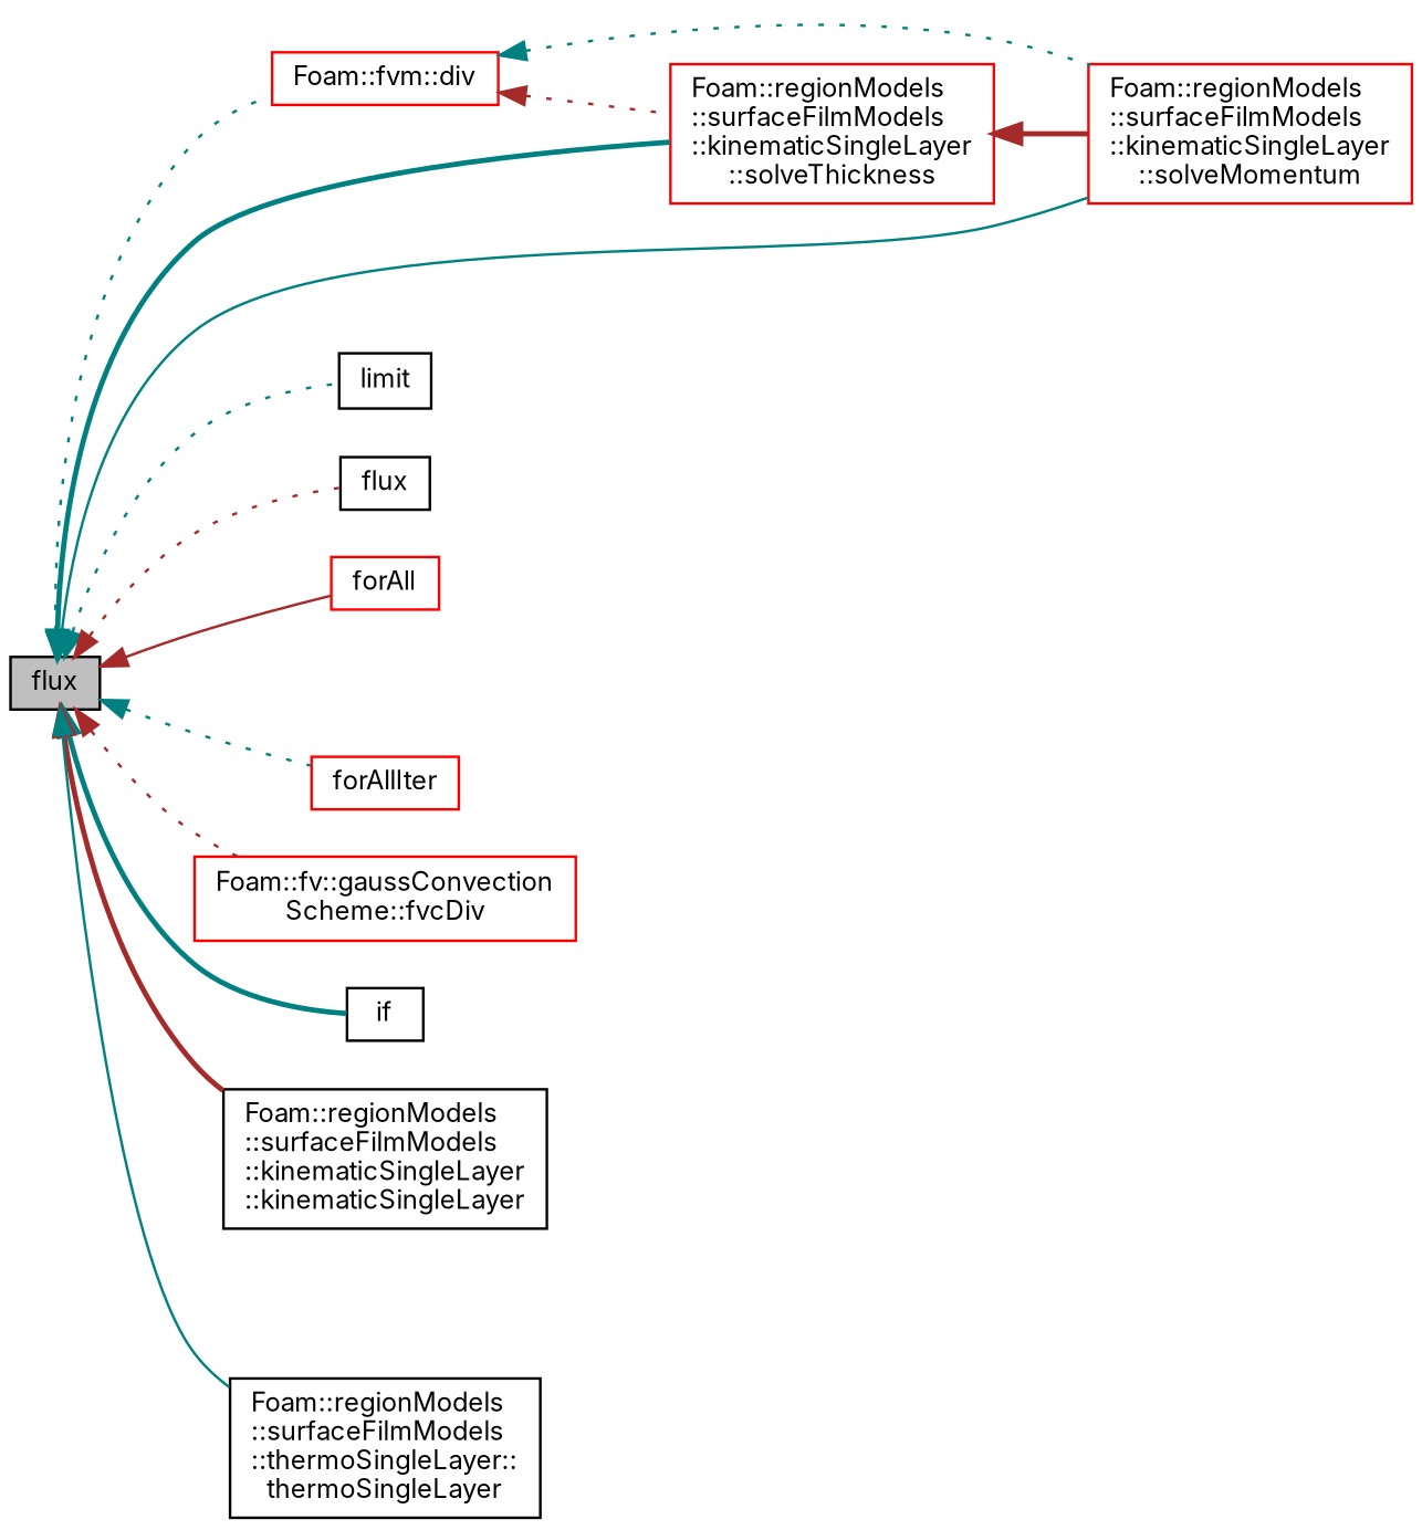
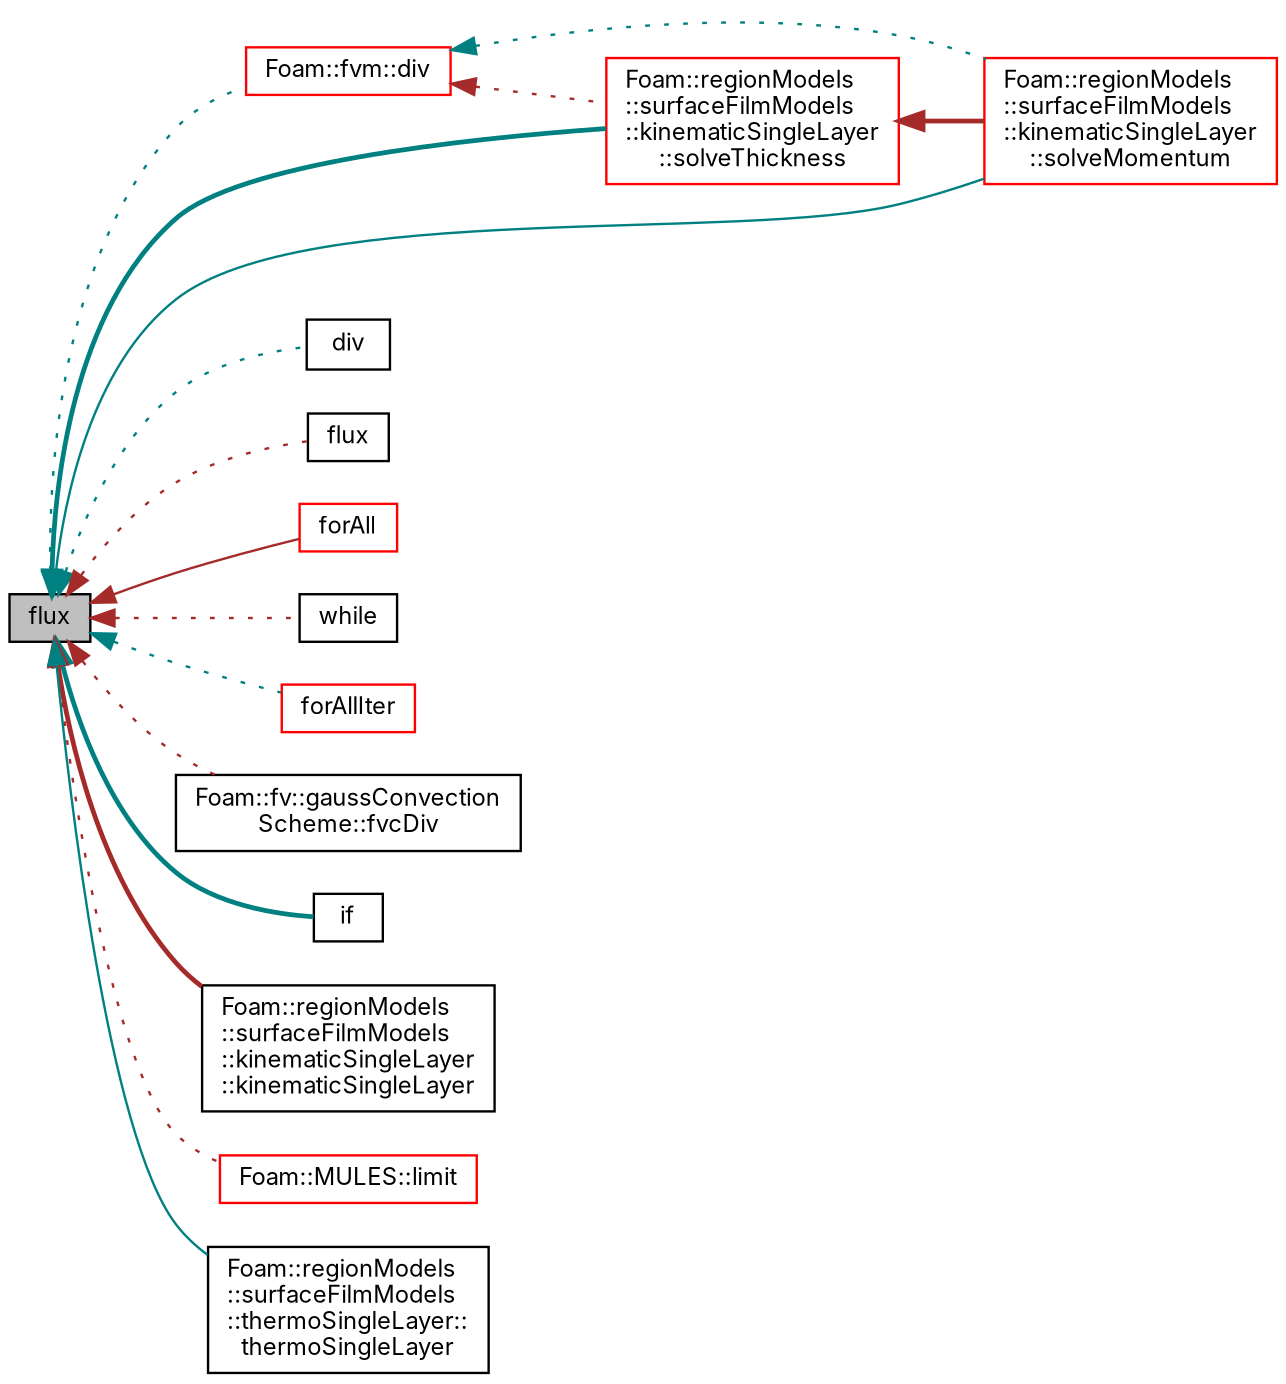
  digraph {
    fontname=Inter
    rankdir=LR
    node [color=black fontname=Inter fontsize=10 shape=record]
    edge [color=teal dir=back fontname=Inter fontsize=10 labelfontname=Helvetica labelfontsize=10 style=dotted]
    n1 [fillcolor=grey75 fontcolor=black height=0.2 label=flux style=filled width=0.4]
    n2 [color=red height=0.2 label="Foam::fvm::div" width=0.4]
    n3 [color=red height=0.2 label="Foam::regionModels\l::surfaceFilmModels\l::kinematicSingleLayer\l::solveMomentum" width=0.4]
    n4 [color=red height=0.2 label="Foam::regionModels\l::surfaceFilmModels\l::kinematicSingleLayer\l::solveThickness" width=0.4]
-   n5 [height=0.2 label=limit width=0.4]
+   n5 [height=0.2 label=div width=0.4]
    n6 [height=0.2 label=flux width=0.4]
    n7 [color=red height=0.2 label=forAll width=0.4]
+   n8 [height=0.2 label=while width=0.4]
    n9 [color=red height=0.2 label=forAllIter width=0.4]
-   n10 [color=red height=0.2 label="Foam::fv::gaussConvection\lScheme::fvcDiv" width=0.4]
+   n10 [height=0.2 label="Foam::fv::gaussConvection\lScheme::fvcDiv" width=0.4]
    n11 [height=0.2 label=if width=0.4]
    n12 [height=0.2 label="Foam::regionModels\l::surfaceFilmModels\l::kinematicSingleLayer\l::kinematicSingleLayer" width=0.4]
+   n13 [color=red height=0.2 label="Foam::MULES::limit" width=0.4]
    n14 [height=0.2 label="Foam::regionModels\l::surfaceFilmModels\l::thermoSingleLayer::\lthermoSingleLayer" width=0.4]
    n1 -> n2
    n1 -> n3 [style=solid]
    n1 -> n4 [style=bold]
    n1 -> n5
    n1 -> n6 [color=brown]
    n1 -> n7 [color=brown style=solid]
+   n1 -> n8 [color=brown]
    n1 -> n9
    n1 -> n10 [color=brown]
    n1 -> n11 [style=bold]
    n1 -> n12 [color=brown style=bold]
+   n1 -> n13 [color=brown]
    n1 -> n14 [style=solid]
    n2 -> n3
    n2 -> n4 [color=brown]
    n4 -> n3 [color=brown style=bold]
  }
